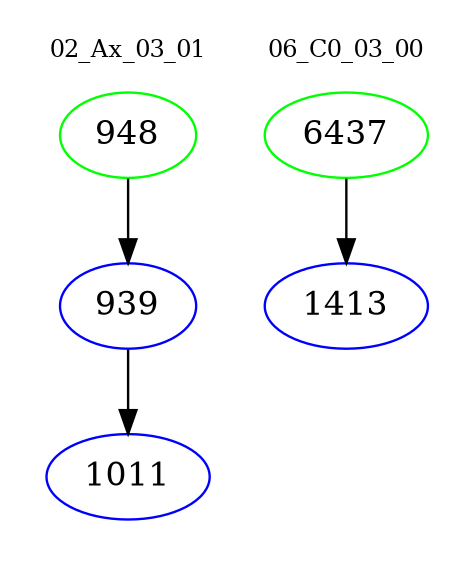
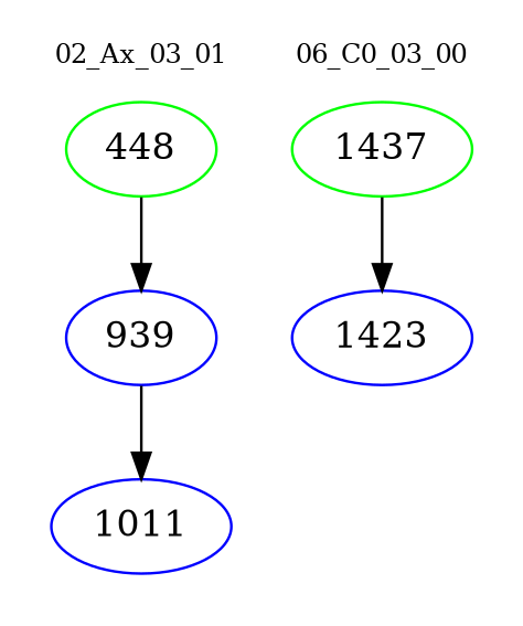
  digraph {
    node [color=blue]
    edge [color=black]
-   n1 [color=green label=948]
+   n1 [color=green label=448]
    n2 [label=939]
    n3 [label=1011]
-   n4 [color=green label=6437]
-   n5 [label=1413]
+   n4 [color=green label=1437]
+   n5 [label=1423]
    subgraph cluster_1 {
      color=white
      fontsize=10
      label="02_Ax_03_01"
      n1
      n2
      n3
    }
    subgraph cluster_2 {
      color=white
      fontsize=10
      label="06_C0_03_00"
      n4
      n5
    }
    n1 -> n2
    n2 -> n3
    n4 -> n5
  }
